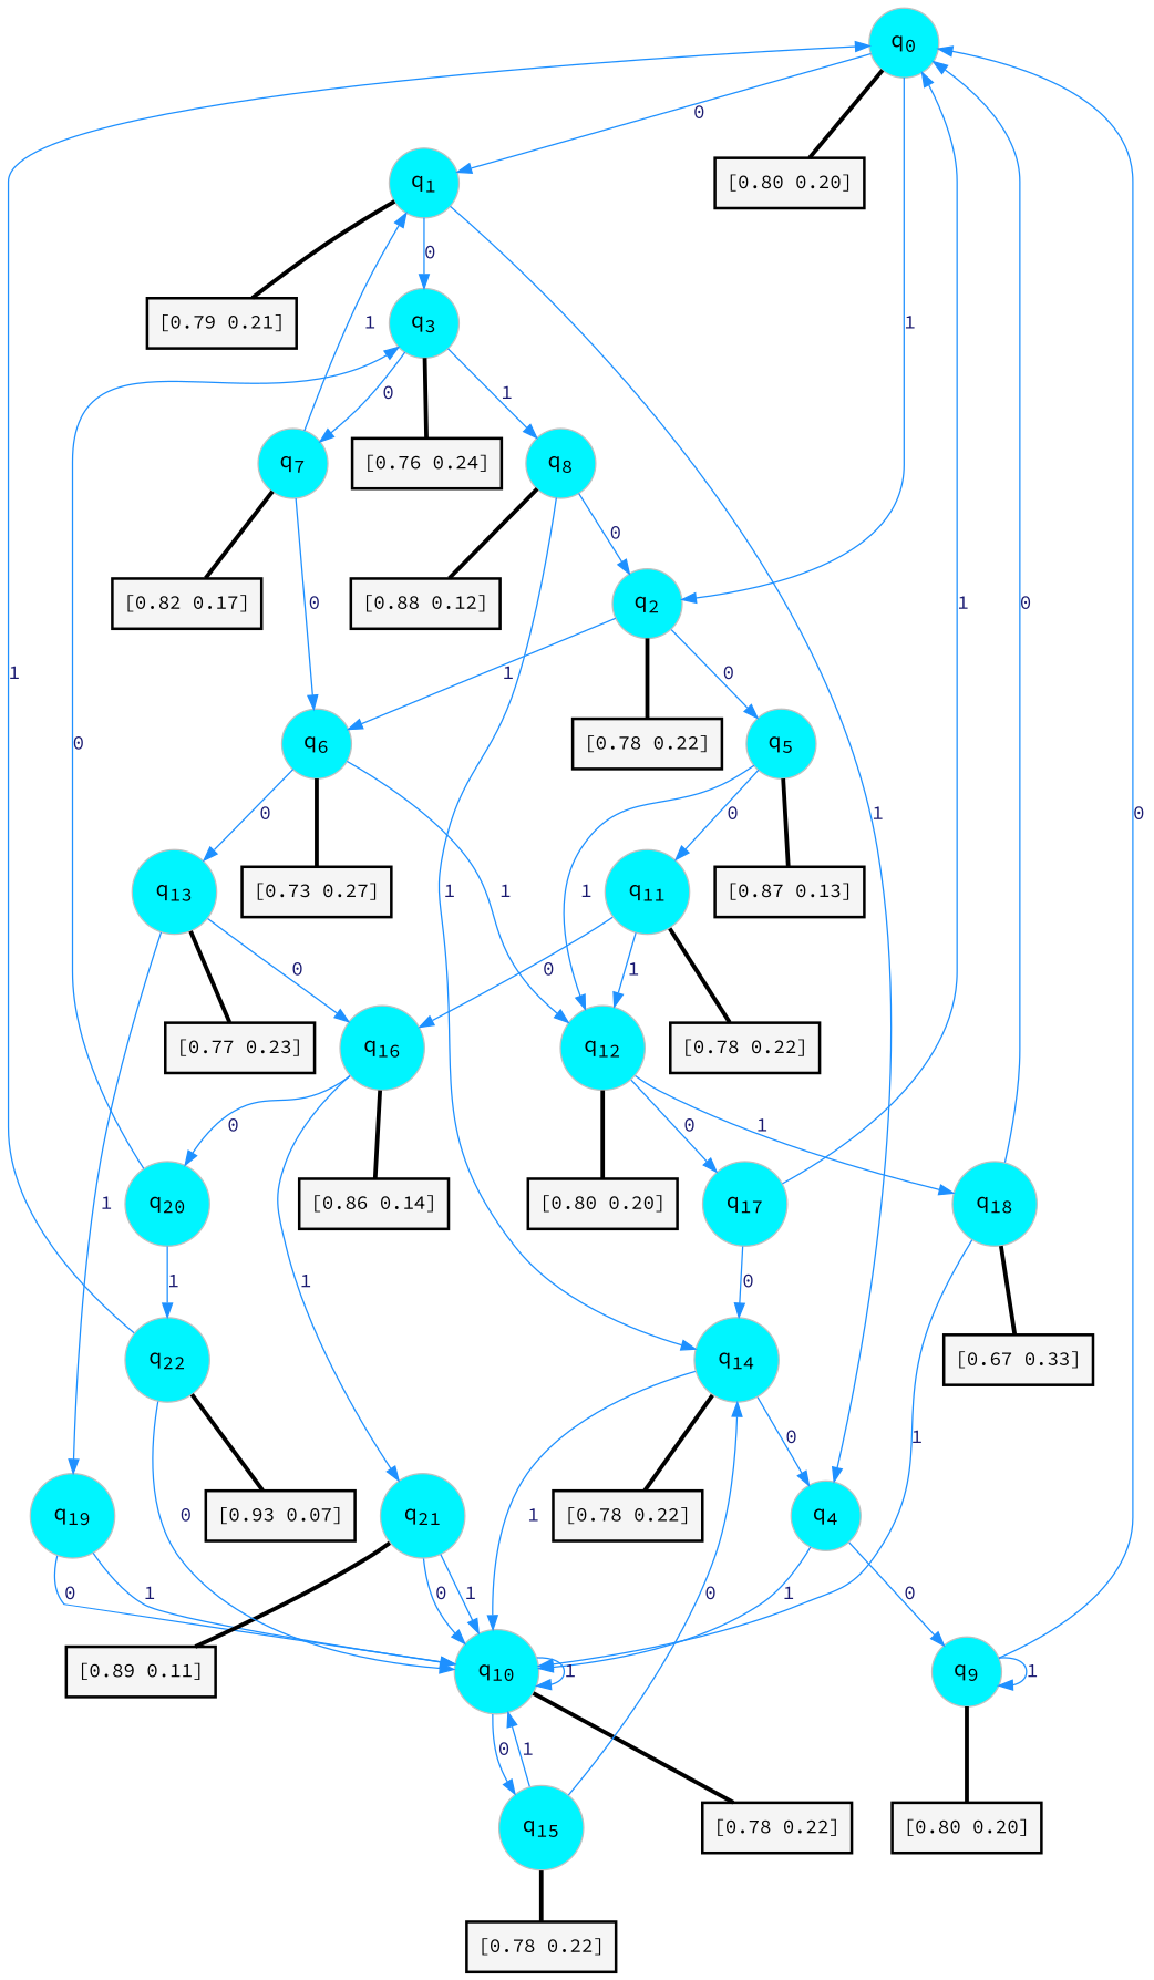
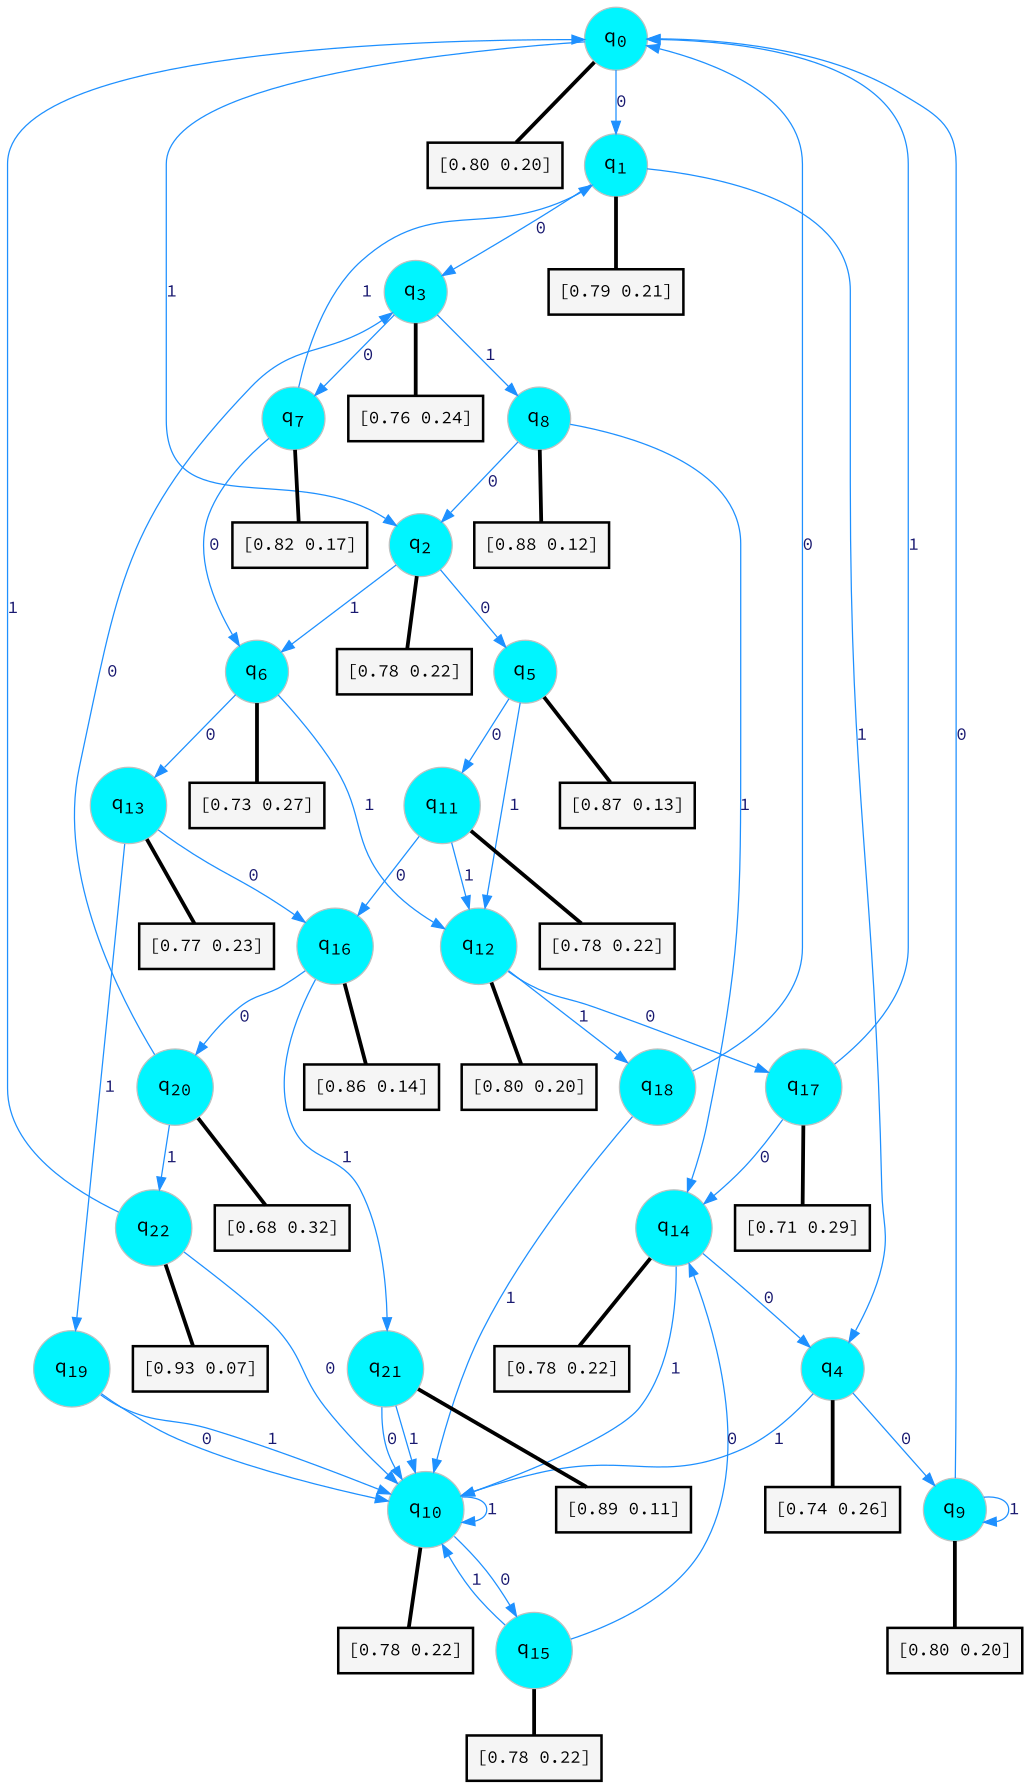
  digraph {
    fontname="Source Code Pro"
    rankdir=TD
    node [color=gray fillcolor=turquoise1 fontcolor=black fontname="Source Code Pro" fontsize=16 fontweight=bold shape=circle style=filled]
    edge [arrowsize=1 color=dodgerblue1 fontcolor=midnightblue fontname="Source Code Pro" fontweight=bold penwidth=1 style=solid weight=20]
    n1 [label=<q<SUB>0</SUB>>]
    n2 [label=<q<SUB>1</SUB>>]
    n3 [label=<q<SUB>2</SUB>>]
    n4 [color=black fillcolor=whitesmoke fontsize=14 label="[0.80 0.20]" penwidth=2 shape=box]
    n5 [label=<q<SUB>3</SUB>>]
    n6 [label=<q<SUB>4</SUB>>]
    n7 [color=black fillcolor=whitesmoke fontsize=14 label="[0.79 0.21]" penwidth=2 shape=box]
    n8 [label=<q<SUB>5</SUB>>]
    n9 [label=<q<SUB>6</SUB>>]
    n10 [color=black fillcolor=whitesmoke fontsize=14 label="[0.78 0.22]" penwidth=2 shape=box]
    n11 [label=<q<SUB>7</SUB>>]
    n12 [label=<q<SUB>8</SUB>>]
    n13 [color=black fillcolor=whitesmoke fontsize=14 label="[0.76 0.24]" penwidth=2 shape=box]
    n14 [label=<q<SUB>9</SUB>>]
    n15 [label=<q<SUB>10</SUB>>]
+   n16 [color=black fillcolor=whitesmoke fontsize=14 label="[0.74 0.26]" penwidth=2 shape=box]
    n17 [label=<q<SUB>11</SUB>>]
    n18 [label=<q<SUB>12</SUB>>]
    n19 [color=black fillcolor=whitesmoke fontsize=14 label="[0.87 0.13]" penwidth=2 shape=box]
    n20 [label=<q<SUB>13</SUB>>]
    n21 [color=black fillcolor=whitesmoke fontsize=14 label="[0.73 0.27]" penwidth=2 shape=box]
    n22 [color=black fillcolor=whitesmoke fontsize=14 label="[0.82 0.17]" penwidth=2 shape=box]
    n23 [label=<q<SUB>14</SUB>>]
    n24 [color=black fillcolor=whitesmoke fontsize=14 label="[0.88 0.12]" penwidth=2 shape=box]
    n25 [color=black fillcolor=whitesmoke fontsize=14 label="[0.80 0.20]" penwidth=2 shape=box]
    n26 [label=<q<SUB>15</SUB>>]
    n27 [color=black fillcolor=whitesmoke fontsize=14 label="[0.78 0.22]" penwidth=2 shape=box]
    n28 [label=<q<SUB>16</SUB>>]
    n29 [color=black fillcolor=whitesmoke fontsize=14 label="[0.78 0.22]" penwidth=2 shape=box]
    n30 [label=<q<SUB>17</SUB>>]
    n31 [label=<q<SUB>18</SUB>>]
    n32 [color=black fillcolor=whitesmoke fontsize=14 label="[0.80 0.20]" penwidth=2 shape=box]
    n33 [label=<q<SUB>19</SUB>>]
    n34 [color=black fillcolor=whitesmoke fontsize=14 label="[0.77 0.23]" penwidth=2 shape=box]
    n35 [color=black fillcolor=whitesmoke fontsize=14 label="[0.78 0.22]" penwidth=2 shape=box]
    n36 [color=black fillcolor=whitesmoke fontsize=14 label="[0.78 0.22]" penwidth=2 shape=box]
    n37 [label=<q<SUB>20</SUB>>]
    n38 [label=<q<SUB>21</SUB>>]
    n39 [color=black fillcolor=whitesmoke fontsize=14 label="[0.86 0.14]" penwidth=2 shape=box]
-   n41 [color=black fillcolor=whitesmoke fontsize=14 label="[0.67 0.33]" penwidth=2 shape=box]
+   n40 [color=black fillcolor=whitesmoke fontsize=14 label="[0.71 0.29]" penwidth=2 shape=box]
    n42 [label=<q<SUB>22</SUB>>]
+   n43 [color=black fillcolor=whitesmoke fontsize=14 label="[0.68 0.32]" penwidth=2 shape=box]
    n44 [color=black fillcolor=whitesmoke fontsize=14 label="[0.89 0.11]" penwidth=2 shape=box]
    n45 [color=black fillcolor=whitesmoke fontsize=14 label="[0.93 0.07]" penwidth=2 shape=box]
    n1 -> n2 [label=0]
    n1 -> n3 [label=1]
    n1 -> n4 [arrowhead=none color=black penwidth=3]
    n2 -> n5 [label=0]
    n2 -> n6 [label=1]
    n2 -> n7 [arrowhead=none color=black penwidth=3]
    n3 -> n8 [label=0]
    n3 -> n9 [label=1]
    n3 -> n10 [arrowhead=none color=black penwidth=3]
    n5 -> n11 [label=0]
    n5 -> n12 [label=1]
    n5 -> n13 [arrowhead=none color=black penwidth=3]
    n6 -> n14 [label=0]
    n6 -> n15 [label=1]
+   n6 -> n16 [arrowhead=none color=black penwidth=3]
    n8 -> n17 [label=0]
    n8 -> n18 [label=1]
    n8 -> n19 [arrowhead=none color=black penwidth=3]
    n9 -> n18 [label=1]
    n9 -> n20 [label=0]
    n9 -> n21 [arrowhead=none color=black penwidth=3]
    n11 -> n2 [label=1]
    n11 -> n9 [label=0]
    n11 -> n22 [arrowhead=none color=black penwidth=3]
    n12 -> n3 [label=0]
    n12 -> n23 [label=1]
    n12 -> n24 [arrowhead=none color=black penwidth=3]
    n14 -> n1 [label=0]
    n14 -> n14 [label=1]
    n14 -> n25 [arrowhead=none color=black penwidth=3]
    n15 -> n15 [label=1]
    n15 -> n26 [label=0]
    n15 -> n27 [arrowhead=none color=black penwidth=3]
    n17 -> n18 [label=1]
    n17 -> n28 [label=0]
    n17 -> n29 [arrowhead=none color=black penwidth=3]
    n18 -> n30 [label=0]
    n18 -> n31 [label=1]
    n18 -> n32 [arrowhead=none color=black penwidth=3]
    n20 -> n28 [label=0]
    n20 -> n33 [label=1]
    n20 -> n34 [arrowhead=none color=black penwidth=3]
    n23 -> n6 [label=0]
    n23 -> n15 [label=1]
    n23 -> n35 [arrowhead=none color=black penwidth=3]
    n26 -> n15 [label=1]
    n26 -> n23 [label=0]
    n26 -> n36 [arrowhead=none color=black penwidth=3]
    n28 -> n37 [label=0]
    n28 -> n38 [label=1]
    n28 -> n39 [arrowhead=none color=black penwidth=3]
    n30 -> n1 [label=1]
    n30 -> n23 [label=0]
+   n30 -> n40 [arrowhead=none color=black penwidth=3]
    n31 -> n1 [label=0]
    n31 -> n15 [label=1]
-   n31 -> n41 [arrowhead=none color=black penwidth=3]
    n33 -> n15 [label=0]
    n33 -> n15 [label=1]
    n37 -> n5 [label=0]
    n37 -> n42 [label=1]
+   n37 -> n43 [arrowhead=none color=black penwidth=3]
    n38 -> n15 [label=0]
    n38 -> n15 [label=1]
    n38 -> n44 [arrowhead=none color=black penwidth=3]
    n42 -> n1 [label=1]
    n42 -> n15 [label=0]
    n42 -> n45 [arrowhead=none color=black penwidth=3]
  }
